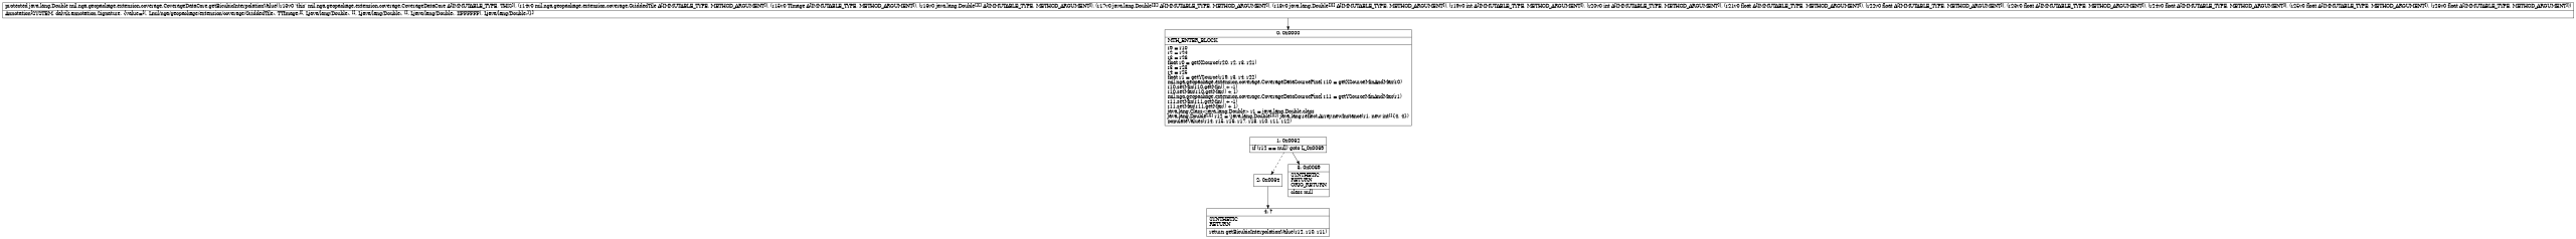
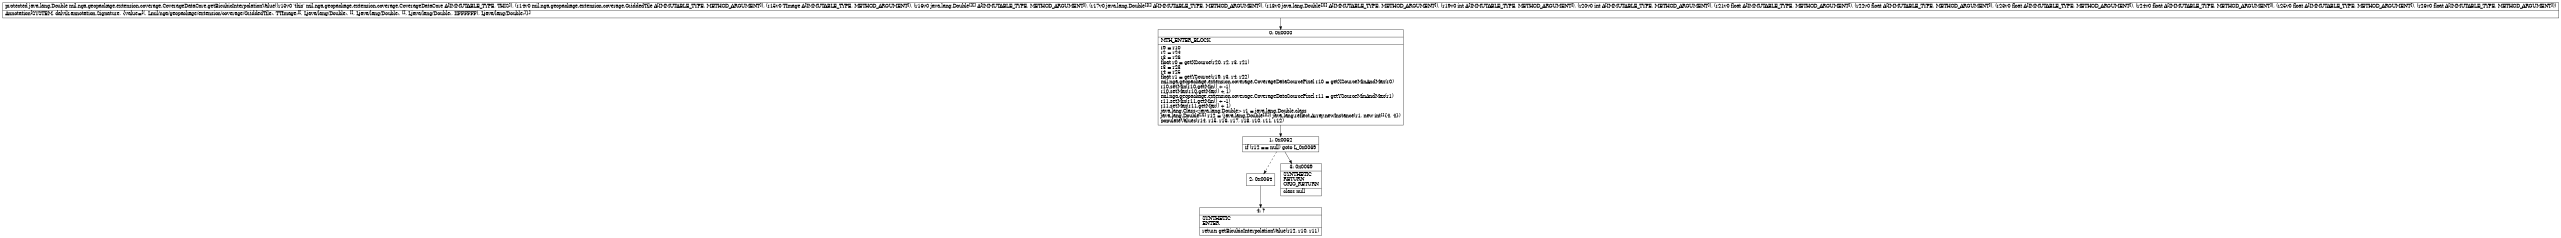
  digraph {
    node [shape=record]
    n1 [label="{0\:\ 0x0000|MTH_ENTER_BLOCK\l|r9 = r10\lr2 = r24\lr3 = r26\lfloat r0 = getXSource(r20, r2, r3, r21)\lr3 = r23\lr4 = r25\lfloat r1 = getYSource(r19, r3, r4, r22)\lmil.nga.geopackage.extension.coverage.CoverageDataSourcePixel r10 = getXSourceMinAndMax(r0)\lr10.setMin(r10.getMin() + \-1)\lr10.setMax(r10.getMax() + 1)\lmil.nga.geopackage.extension.coverage.CoverageDataSourcePixel r11 = getYSourceMinAndMax(r1)\lr11.setMin(r11.getMin() + \-1)\lr11.setMax(r11.getMax() + 1)\ljava.lang.Class\<java.lang.Double\> r1 = java.lang.Double.class\ljava.lang.Double[][] r12 = (java.lang.Double[][]) java.lang.reflect.Array.newInstance(r1, new int[]\{4, 4\})\lpopulateValues(r14, r15, r16, r17, r18, r10, r11, r12)\l}"]
    n2 [label="{1\:\ 0x0062|if (r12 == null) goto L_0x0069\l}"]
    n3 [label="{2\:\ 0x0064}"]
    n4 [label="{3\:\ 0x0069|SYNTHETIC\lRETURN\lORIG_RETURN\l|class null\l}"]
-   n5 [label="{4\:\ ?|SYNTHETIC\lRETURN\l|return getBicubicInterpolationValue(r12, r10, r11)\l}"]
+   n5 [label="{4\:\ ?|SYNTHETIC\lENTER\l|return getBicubicInterpolationValue(r12, r10, r11)\l}"]
    n6 [label="{protected java.lang.Double mil.nga.geopackage.extension.coverage.CoverageDataCore.getBicubicInterpolationValue((r13v0 'this' mil.nga.geopackage.extension.coverage.CoverageDataCore A[IMMUTABLE_TYPE, THIS]), (r14v0 mil.nga.geopackage.extension.coverage.GriddedTile A[IMMUTABLE_TYPE, METHOD_ARGUMENT]), (r15v0 TImage A[IMMUTABLE_TYPE, METHOD_ARGUMENT]), (r16v0 java.lang.Double[][] A[IMMUTABLE_TYPE, METHOD_ARGUMENT]), (r17v0 java.lang.Double[][] A[IMMUTABLE_TYPE, METHOD_ARGUMENT]), (r18v0 java.lang.Double[][] A[IMMUTABLE_TYPE, METHOD_ARGUMENT]), (r19v0 int A[IMMUTABLE_TYPE, METHOD_ARGUMENT]), (r20v0 int A[IMMUTABLE_TYPE, METHOD_ARGUMENT]), (r21v0 float A[IMMUTABLE_TYPE, METHOD_ARGUMENT]), (r22v0 float A[IMMUTABLE_TYPE, METHOD_ARGUMENT]), (r23v0 float A[IMMUTABLE_TYPE, METHOD_ARGUMENT]), (r24v0 float A[IMMUTABLE_TYPE, METHOD_ARGUMENT]), (r25v0 float A[IMMUTABLE_TYPE, METHOD_ARGUMENT]), (r26v0 float A[IMMUTABLE_TYPE, METHOD_ARGUMENT]))  | Annotation[SYSTEM, dalvik.annotation.Signature, \{value=[(, Lmil\/nga\/geopackage\/extension\/coverage\/GriddedTile;, TTImage;[[, Ljava\/lang\/Double;, [[, Ljava\/lang\/Double;, [[, Ljava\/lang\/Double;, IIFFFFFF), Ljava\/lang\/Double;]\}]\l}"]
+   n1 -> n2
    n2 -> n3 [style=dashed]
    n2 -> n4
    n3 -> n5
    n6 -> n1
  }
